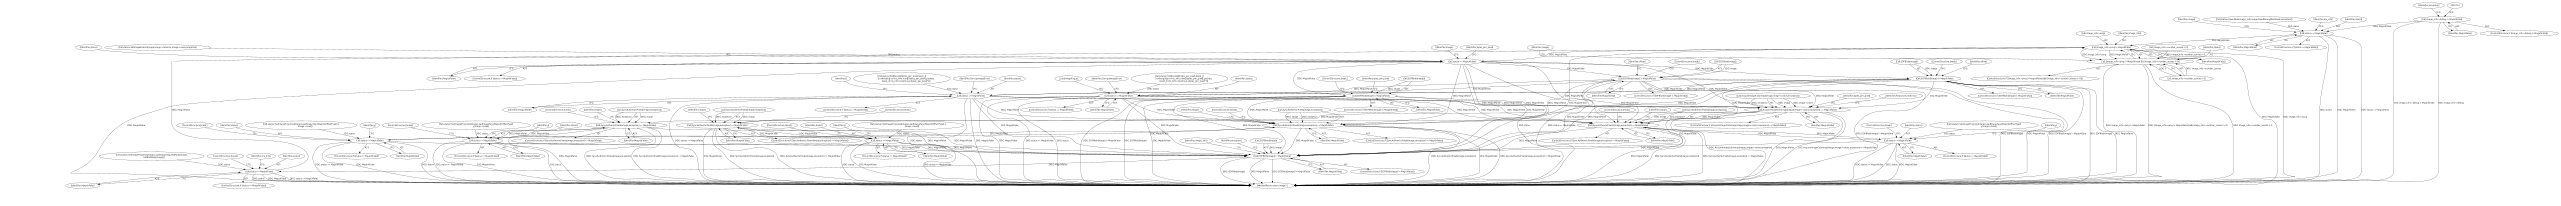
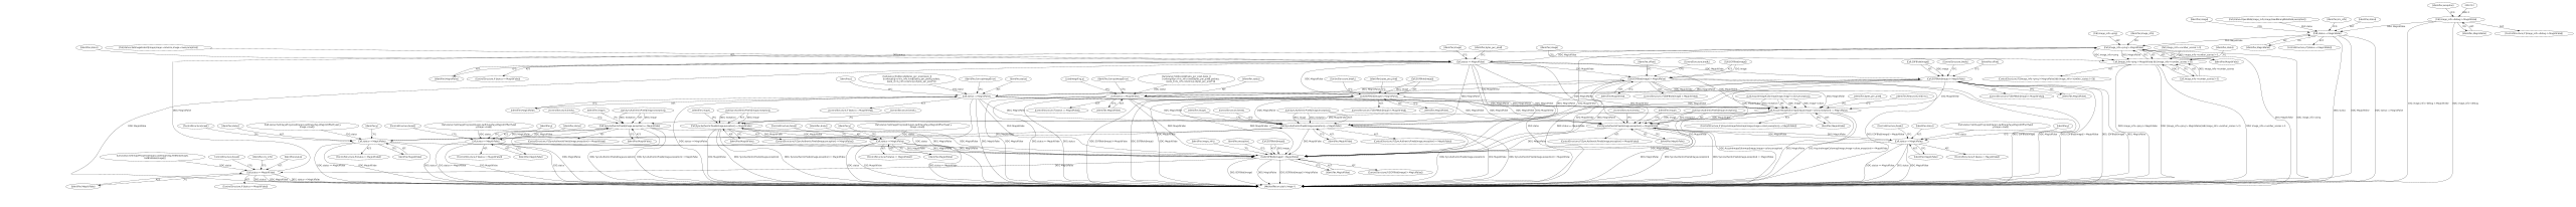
  digraph {
    fontname=Ubuntu
    node [fontname=Ubuntu]
    edge [fontname=Ubuntu]
    n1 [label="(Call,image_info->debug != MagickFalse)"]
    n2 [label="(Call,status == MagickFalse)"]
    n3 [label="(Identifier,MagickFalse)"]
    n4 [label="(ControlStructure,if (image_info->debug != MagickFalse))"]
    n5 [label="(MethodReturn,static Image *)"]
    n6 [label="(Call,image_info->ping != MagickFalse)"]
    n7 [label="(Identifier,MagickFalse)"]
    n8 [label="(ControlStructure,if (status == MagickFalse))"]
    n9 [label="(Call,(image_info->ping != MagickFalse) && (image_info->number_scenes != 0))"]
    n10 [label="(Call,status == MagickFalse)"]
    n11 [label="(Identifier,MagickFalse)"]
    n12 [label="(Call,image_info->number_scenes != 0)"]
    n13 [label="(ControlStructure,if ((image_info->ping != MagickFalse) && (image_info->number_scenes != 0)))"]
    n14 [label="(Call,EOFBlob(image) != MagickFalse)"]
    n15 [label="(Call,SyncAuthenticPixels(image,exception) == MagickFalse)"]
    n16 [label="(Call,EOFBlob(image) != MagickFalse)"]
    n17 [label="(Call,SyncAuthenticPixels(image,exception) == MagickFalse)"]
    n18 [label="(Call,AcquireImageColormap(image,image->colors,exception) == MagickFalse)"]
    n19 [label="(Call,EOFBlob(image) != MagickFalse)"]
    n20 [label="(Call,EOFBlob(image) != MagickFalse)"]
    n21 [label="(Identifier,MagickFalse)"]
    n22 [label="(ControlStructure,if (status == MagickFalse))"]
    n23 [label="(ControlStructure,if (EOFBlob(image) != MagickFalse))"]
    n24 [label="(Identifier,MagickFalse)"]
    n25 [label="(Call,status == MagickFalse)"]
    n26 [label="(ControlStructure,if (SyncAuthenticPixels(image,exception) == MagickFalse))"]
    n27 [label="(Identifier,MagickFalse)"]
    n28 [label="(Call,status == MagickFalse)"]
    n29 [label="(Identifier,MagickFalse)"]
    n30 [label="(ControlStructure,if (EOFBlob(image) != MagickFalse))"]
    n31 [label="(Call,status == MagickFalse)"]
    n32 [label="(ControlStructure,if (SyncAuthenticPixels(image,exception) == MagickFalse))"]
    n33 [label="(Identifier,MagickFalse)"]
    n34 [label="(Call,SyncAuthenticPixels(image,exception) == MagickFalse)"]
    n35 [label="(Call,SyncAuthenticPixels(image,exception) == MagickFalse)"]
    n36 [label="(ControlStructure,if (AcquireImageColormap(image,image->colors,exception) == MagickFalse))"]
    n37 [label="(Identifier,MagickFalse)"]
    n38 [label="(Call,status == MagickFalse)"]
    n39 [label="(ControlStructure,if (EOFBlob(image) != MagickFalse))"]
    n40 [label="(Identifier,MagickFalse)"]
    n41 [label="(Call,status == MagickFalse)"]
    n42 [label="(Identifier,MagickFalse)"]
    n43 [label="(ControlStructure,if (EOFBlob(image) != MagickFalse))"]
    n44 [label="(Identifier,MagickFalse)"]
    n45 [label="(ControlStructure,if (status == MagickFalse))"]
    n46 [label="(ControlStructure,if (status == MagickFalse))"]
    n47 [label="(Identifier,MagickFalse)"]
    n48 [label="(ControlStructure,if (status == MagickFalse))"]
    n49 [label="(Identifier,MagickFalse)"]
    n50 [label="(Call,status == MagickFalse)"]
    n51 [label="(ControlStructure,if (SyncAuthenticPixels(image,exception) == MagickFalse))"]
    n52 [label="(Identifier,MagickFalse)"]
    n53 [label="(Call,status == MagickFalse)"]
    n54 [label="(Identifier,MagickFalse)"]
    n55 [label="(ControlStructure,if (SyncAuthenticPixels(image,exception) == MagickFalse))"]
    n56 [label="(ControlStructure,if (status == MagickFalse))"]
    n57 [label="(Identifier,MagickFalse)"]
    n58 [label="(ControlStructure,if (status == MagickFalse))"]
    n59 [label="(Identifier,MagickFalse)"]
    n60 [label="(Identifier,MagickFalse)"]
    n61 [label="(ControlStructure,if (status == MagickFalse))"]
    n62 [label="(Identifier,MagickFalse)"]
    n63 [label="(ControlStructure,if (status == MagickFalse))"]
    n64 [label="(Identifier,bytes_per_pixel)"]
    n65 [label="(Call,SyncAuthenticPixels(image,exception))"]
    n66 [label="(Call,EOFBlob(image))"]
    n67 [label="(ControlStructure,break;)"]
    n68 [label="(ControlStructure,break;)"]
    n69 [label="(Call,status=SGIDecode(bytes_per_pixel,(ssize_t)\n                  (runlength[y+z*iris_info.rows]/bytes_per_pixel),packets,\n                  (ssize_t) iris_info.columns,p+bytes_per_pixel*z))"]
    n70 [label="(Identifier,image)"]
    n71 [label="(ControlStructure,break;)"]
    n72 [label="(Identifier,status)"]
    n73 [label="(ControlStructure,break;)"]
    n74 [label="(Identifier,image)"]
    n75 [label="(ControlStructure,break;)"]
    n76 [label="(Identifier,status)"]
    n77 [label="(Identifier,z)"]
    n78 [label="(Identifier,image_info)"]
    n79 [label="(Call,SyncAuthenticPixels(image,exception))"]
    n80 [label="(Call,EOFBlob(image))"]
    n81 [label="(Identifier,status)"]
    n82 [label="(Identifier,offset)"]
    n83 [label="(Identifier,ResourceLimitError)"]
    n84 [label="(Call,status=OpenBlob(image_info,image,ReadBinaryBlobMode,exception))"]
    n85 [label="(Identifier,status)"]
    n86 [label="(Call,status=SetImageProgress(image,LoadImagesTag,TellBlob(image),\n          GetBlobSize(image)))"]
    n87 [label="(Identifier,status)"]
    n88 [label="(Call,image_info->number_scenes != 0)"]
    n89 [label="(Call,status=SetImageProgress(image,LoadImageTag,(MagickOffsetType) y,\n                  image->rows))"]
    n90 [label="(Identifier,image)"]
    n91 [label="(Identifier,y)"]
    n92 [label="(ControlStructure,break;)"]
    n93 [label="(Call,status=SGIDecode(bytes_per_pixel,(ssize_t)\n                  (runlength[y+z*iris_info.rows]/bytes_per_pixel),packets,\n                  (ssize_t) iris_info.columns,p+bytes_per_pixel*z))"]
    n94 [label="(Identifier,iris_info)"]
    n95 [label="(ControlStructure,break;)"]
    n96 [label="(Call,status=SetImageProgress(image,LoadImageTag,(MagickOffsetType)\n                    y,image->rows))"]
    n97 [label="(Identifier,status)"]
    n98 [label="(Identifier,CorruptImageError)"]
    n99 [label="(Call,status=SetImageProgress(image,LoadImageTag,(MagickOffsetType) y,\n                image->rows))"]
    n100 [label="(Identifier,status)"]
    n101 [label="(Identifier,iris_info)"]
    n102 [label="(Call,status=SetImageProgress(image,LoadImageTag,(MagickOffsetType)\n                    y,image->rows))"]
    n103 [label="(ControlStructure,break;)"]
    n104 [label="(ControlStructure,break;)"]
    n105 [label="(Identifier,exception)"]
    n106 [label="(Identifier,image)"]
    n107 [label="(LoadImageTag,p)"]
    n108 [label="(Identifier,image)"]
    n109 [label="(Call,status=SetImageExtent(image,image->columns,image->rows,exception))"]
    n110 [label="(Identifier,exception)"]
    n111 [label="(Call,EOFBlob(image))"]
    n112 [label="(Identifier,y)"]
    n113 [label="(Identifier,status)"]
    n114 [label="(Identifier,y)"]
    n115 [label="(Identifier,status)"]
    n116 [label="(Identifier,image)"]
    n117 [label="(Call,image_info->ping)"]
    n118 [label="(Call,AcquireImageColormap(image,image->colors,exception))"]
    n119 [label="(ControlStructure,break;)"]
    n120 [label="(ControlStructure,break;)"]
    n121 [label="(Identifier,y)"]
    n122 [label="(Identifier,bytes_per_pixel)"]
    n123 [label="(Identifier,bytes_per_pixel)"]
    n124 [label="(Call,EOFBlob(image))"]
    n125 [label="(Identifier,image_info)"]
    n126 [label="(Identifier,CorruptImageError)"]
    n127 [label="(Identifier,offset)"]
    n128 [label="(Identifier,image)"]
    n129 [label="(ControlStructure,break;)"]
    n130 [label="(Call,SyncAuthenticPixels(image,exception))"]
    n131 [label="(Identifier,status)"]
    n132 [label="(Call,SyncAuthenticPixels(image,exception))"]
    n133 [label=2000152]
    n1 -> n2 [label="DDG: MagickFalse"]
    n1 -> n3 [label="CFG: "]
    n1 -> n4 [label="AST: "]
    n1 -> n5 [label="DDG: image_info->debug != MagickFalse"]
    n1 -> n5 [label="DDG: image_info->debug"]
    n2 -> n5 [label="DDG: status"]
    n2 -> n5 [label="DDG: MagickFalse"]
    n2 -> n5 [label="DDG: status == MagickFalse"]
    n2 -> n6 [label="DDG: MagickFalse"]
    n2 -> n7 [label="CFG: "]
    n2 -> n8 [label="AST: "]
    n3 -> n1 [label="AST: "]
    n6 -> n5 [label="DDG: MagickFalse"]
    n6 -> n5 [label="DDG: image_info->ping"]
    n6 -> n9 [label="AST: "]
    n6 -> n9 [label="DDG: image_info->ping"]
    n6 -> n9 [label="DDG: MagickFalse"]
    n6 -> n10 [label="DDG: MagickFalse"]
    n6 -> n11 [label="CFG: "]
    n7 -> n2 [label="AST: "]
    n9 -> n5 [label="DDG: image_info->ping != MagickFalse"]
    n9 -> n5 [label="DDG: (image_info->ping != MagickFalse) && (image_info->number_scenes != 0)"]
    n9 -> n5 [label="DDG: image_info->number_scenes != 0"]
    n9 -> n6 [label="CFG: "]
    n9 -> n12 [label="CFG: "]
    n9 -> n13 [label="AST: "]
    n10 -> n5 [label="DDG: status"]
    n10 -> n5 [label="DDG: status == MagickFalse"]
    n10 -> n5 [label="DDG: MagickFalse"]
    n10 -> n14 [label="DDG: MagickFalse"]
    n10 -> n15 [label="DDG: MagickFalse"]
    n10 -> n16 [label="DDG: MagickFalse"]
    n10 -> n17 [label="DDG: MagickFalse"]
    n10 -> n18 [label="DDG: MagickFalse"]
    n10 -> n19 [label="DDG: MagickFalse"]
    n10 -> n20 [label="DDG: MagickFalse"]
    n10 -> n21 [label="CFG: "]
    n10 -> n22 [label="AST: "]
    n11 -> n6 [label="AST: "]
    n12 -> n9 [label="AST: "]
    n12 -> n9 [label="DDG: image_info->number_scenes"]
    n12 -> n9 [label="DDG: 0"]
    n14 -> n5 [label="DDG: EOFBlob(image) != MagickFalse"]
    n14 -> n5 [label="DDG: EOFBlob(image)"]
    n14 -> n5 [label="DDG: MagickFalse"]
    n14 -> n15 [label="DDG: MagickFalse"]
    n14 -> n16 [label="DDG: MagickFalse"]
    n14 -> n17 [label="DDG: MagickFalse"]
    n14 -> n18 [label="DDG: MagickFalse"]
    n14 -> n23 [label="AST: "]
    n14 -> n24 [label="CFG: "]
    n15 -> n5 [label="DDG: MagickFalse"]
    n15 -> n5 [label="DDG: SyncAuthenticPixels(image,exception)"]
    n15 -> n5 [label="DDG: SyncAuthenticPixels(image,exception) == MagickFalse"]
    n15 -> n16 [label="DDG: MagickFalse"]
    n15 -> n25 [label="DDG: MagickFalse"]
    n15 -> n26 [label="AST: "]
    n15 -> n27 [label="CFG: "]
    n16 -> n5 [label="DDG: EOFBlob(image)"]
    n16 -> n5 [label="DDG: MagickFalse"]
    n16 -> n5 [label="DDG: EOFBlob(image) != MagickFalse"]
    n16 -> n6 [label="DDG: MagickFalse"]
    n16 -> n28 [label="DDG: MagickFalse"]
    n16 -> n29 [label="CFG: "]
    n16 -> n30 [label="AST: "]
    n17 -> n5 [label="DDG: SyncAuthenticPixels(image,exception)"]
    n17 -> n5 [label="DDG: MagickFalse"]
    n17 -> n5 [label="DDG: SyncAuthenticPixels(image,exception) == MagickFalse"]
    n17 -> n16 [label="DDG: MagickFalse"]
    n17 -> n31 [label="DDG: MagickFalse"]
    n17 -> n32 [label="AST: "]
    n17 -> n33 [label="CFG: "]
    n18 -> n5 [label="DDG: AcquireImageColormap(image,image->colors,exception)"]
    n18 -> n5 [label="DDG: MagickFalse"]
    n18 -> n5 [label="DDG: AcquireImageColormap(image,image->colors,exception) == MagickFalse"]
    n18 -> n16 [label="DDG: MagickFalse"]
    n18 -> n34 [label="DDG: MagickFalse"]
    n18 -> n35 [label="DDG: MagickFalse"]
    n18 -> n36 [label="AST: "]
    n18 -> n37 [label="CFG: "]
    n19 -> n5 [label="DDG: EOFBlob(image) != MagickFalse"]
    n19 -> n5 [label="DDG: EOFBlob(image)"]
    n19 -> n5 [label="DDG: MagickFalse"]
    n19 -> n15 [label="DDG: MagickFalse"]
    n19 -> n16 [label="DDG: MagickFalse"]
    n19 -> n17 [label="DDG: MagickFalse"]
    n19 -> n18 [label="DDG: MagickFalse"]
    n19 -> n38 [label="DDG: MagickFalse"]
    n19 -> n39 [label="AST: "]
    n19 -> n40 [label="CFG: "]
    n20 -> n5 [label="DDG: EOFBlob(image) != MagickFalse"]
    n20 -> n5 [label="DDG: EOFBlob(image)"]
    n20 -> n5 [label="DDG: MagickFalse"]
    n20 -> n15 [label="DDG: MagickFalse"]
    n20 -> n16 [label="DDG: MagickFalse"]
    n20 -> n17 [label="DDG: MagickFalse"]
    n20 -> n18 [label="DDG: MagickFalse"]
    n20 -> n41 [label="DDG: MagickFalse"]
    n20 -> n42 [label="CFG: "]
    n20 -> n43 [label="AST: "]
    n21 -> n10 [label="AST: "]
    n24 -> n14 [label="AST: "]
    n25 -> n5 [label="DDG: MagickFalse"]
    n25 -> n5 [label="DDG: status == MagickFalse"]
    n25 -> n5 [label="DDG: status"]
    n25 -> n15 [label="DDG: MagickFalse"]
    n25 -> n16 [label="DDG: MagickFalse"]
    n25 -> n44 [label="CFG: "]
    n25 -> n45 [label="AST: "]
    n27 -> n15 [label="AST: "]
    n28 -> n5 [label="DDG: status"]
    n28 -> n5 [label="DDG: MagickFalse"]
    n28 -> n5 [label="DDG: status == MagickFalse"]
    n28 -> n6 [label="DDG: MagickFalse"]
    n28 -> n46 [label="AST: "]
    n28 -> n47 [label="CFG: "]
    n29 -> n16 [label="AST: "]
    n31 -> n5 [label="DDG: status"]
    n31 -> n5 [label="DDG: status == MagickFalse"]
    n31 -> n5 [label="DDG: MagickFalse"]
    n31 -> n16 [label="DDG: MagickFalse"]
    n31 -> n17 [label="DDG: MagickFalse"]
    n31 -> n48 [label="AST: "]
    n31 -> n49 [label="CFG: "]
    n33 -> n17 [label="AST: "]
    n34 -> n5 [label="DDG: SyncAuthenticPixels(image,exception) == MagickFalse"]
    n34 -> n5 [label="DDG: MagickFalse"]
    n34 -> n5 [label="DDG: SyncAuthenticPixels(image,exception)"]
    n34 -> n16 [label="DDG: MagickFalse"]
    n34 -> n50 [label="DDG: MagickFalse"]
    n34 -> n51 [label="AST: "]
    n34 -> n52 [label="CFG: "]
    n35 -> n5 [label="DDG: SyncAuthenticPixels(image,exception)"]
    n35 -> n5 [label="DDG: SyncAuthenticPixels(image,exception) == MagickFalse"]
    n35 -> n5 [label="DDG: MagickFalse"]
    n35 -> n16 [label="DDG: MagickFalse"]
    n35 -> n53 [label="DDG: MagickFalse"]
    n35 -> n54 [label="CFG: "]
    n35 -> n55 [label="AST: "]
    n37 -> n18 [label="AST: "]
    n38 -> n5 [label="DDG: MagickFalse"]
    n38 -> n5 [label="DDG: status == MagickFalse"]
    n38 -> n5 [label="DDG: status"]
    n38 -> n15 [label="DDG: MagickFalse"]
    n38 -> n16 [label="DDG: MagickFalse"]
    n38 -> n17 [label="DDG: MagickFalse"]
    n38 -> n18 [label="DDG: MagickFalse"]
    n38 -> n19 [label="DDG: MagickFalse"]
    n38 -> n60 [label="CFG: "]
    n38 -> n61 [label="AST: "]
    n40 -> n19 [label="AST: "]
    n41 -> n5 [label="DDG: status == MagickFalse"]
    n41 -> n5 [label="DDG: status"]
    n41 -> n5 [label="DDG: MagickFalse"]
    n41 -> n15 [label="DDG: MagickFalse"]
    n41 -> n16 [label="DDG: MagickFalse"]
    n41 -> n17 [label="DDG: MagickFalse"]
    n41 -> n18 [label="DDG: MagickFalse"]
    n41 -> n20 [label="DDG: MagickFalse"]
    n41 -> n62 [label="CFG: "]
    n41 -> n63 [label="AST: "]
    n42 -> n20 [label="AST: "]
    n44 -> n25 [label="AST: "]
    n47 -> n28 [label="AST: "]
    n49 -> n31 [label="AST: "]
    n50 -> n5 [label="DDG: status"]
    n50 -> n5 [label="DDG: status == MagickFalse"]
    n50 -> n5 [label="DDG: MagickFalse"]
    n50 -> n16 [label="DDG: MagickFalse"]
    n50 -> n34 [label="DDG: MagickFalse"]
    n50 -> n56 [label="AST: "]
    n50 -> n57 [label="CFG: "]
    n52 -> n34 [label="AST: "]
    n53 -> n5 [label="DDG: status == MagickFalse"]
    n53 -> n5 [label="DDG: status"]
    n53 -> n5 [label="DDG: MagickFalse"]
    n53 -> n16 [label="DDG: MagickFalse"]
    n53 -> n35 [label="DDG: MagickFalse"]
    n53 -> n58 [label="AST: "]
    n53 -> n59 [label="CFG: "]
    n54 -> n35 [label="AST: "]
    n57 -> n50 [label="AST: "]
    n59 -> n53 [label="AST: "]
    n60 -> n38 [label="AST: "]
    n62 -> n41 [label="AST: "]
    n64 -> n18 [label="CFG: "]
    n65 -> n35 [label="AST: "]
    n65 -> n35 [label="DDG: image"]
    n65 -> n35 [label="DDG: exception"]
    n66 -> n14 [label="AST: "]
    n66 -> n14 [label="DDG: image"]
    n67 -> n34 [label="CFG: "]
    n68 -> n53 [label="CFG: "]
    n69 -> n38 [label="DDG: status"]
    n70 -> n2 [label="CFG: "]
    n71 -> n35 [label="CFG: "]
    n72 -> n41 [label="AST: "]
    n73 -> n50 [label="CFG: "]
    n74 -> n15 [label="CFG: "]
    n75 -> n14 [label="CFG: "]
    n76 -> n10 [label="AST: "]
    n77 -> n41 [label="CFG: "]
    n78 -> n16 [label="CFG: "]
    n79 -> n15 [label="AST: "]
    n79 -> n15 [label="DDG: image"]
    n79 -> n15 [label="DDG: exception"]
    n80 -> n19 [label="AST: "]
    n80 -> n19 [label="DDG: image"]
    n81 -> n31 [label="AST: "]
    n82 -> n20 [label="CFG: "]
    n83 -> n18 [label="CFG: "]
    n84 -> n2 [label="DDG: status"]
    n85 -> n53 [label="AST: "]
    n86 -> n28 [label="DDG: status"]
    n87 -> n38 [label="AST: "]
    n88 -> n9 [label="DDG: image_info->number_scenes != 0"]
    n89 -> n31 [label="DDG: status"]
    n90 -> n17 [label="CFG: "]
    n91 -> n53 [label="CFG: "]
    n92 -> n19 [label="CFG: "]
    n93 -> n41 [label="DDG: status"]
    n94 -> n2 [label="CFG: "]
    n95 -> n28 [label="CFG: "]
    n96 -> n50 [label="DDG: status"]
    n97 -> n9 [label="CFG: "]
    n98 -> n41 [label="CFG: "]
    n99 -> n53 [label="DDG: status"]
    n100 -> n25 [label="AST: "]
    n101 -> n28 [label="CFG: "]
    n102 -> n25 [label="DDG: status"]
    n103 -> n15 [label="CFG: "]
    n104 -> n20 [label="CFG: "]
    n105 -> n16 [label="CFG: "]
    n106 -> n35 [label="CFG: "]
    n107 -> n38 [label="CFG: "]
    n108 -> n34 [label="CFG: "]
    n109 -> n10 [label="DDG: status"]
    n110 -> n1 [label="CFG: "]
    n111 -> n16 [label="AST: "]
    n111 -> n16 [label="DDG: image"]
    n112 -> n50 [label="CFG: "]
    n113 -> n28 [label="AST: "]
    n114 -> n31 [label="CFG: "]
    n115 -> n2 [label="AST: "]
    n116 -> n10 [label="CFG: "]
    n117 -> n6 [label="AST: "]
    n118 -> n18 [label="AST: "]
    n118 -> n18 [label="DDG: image"]
    n118 -> n18 [label="DDG: image->colors"]
    n118 -> n18 [label="DDG: exception"]
    n119 -> n17 [label="CFG: "]
    n120 -> n31 [label="CFG: "]
    n121 -> n25 [label="CFG: "]
    n122 -> n14 [label="CFG: "]
    n123 -> n10 [label="CFG: "]
    n124 -> n20 [label="AST: "]
    n124 -> n20 [label="DDG: image"]
    n125 -> n6 [label="CFG: "]
    n126 -> n38 [label="CFG: "]
    n127 -> n19 [label="CFG: "]
    n128 -> n9 [label="CFG: "]
    n129 -> n25 [label="CFG: "]
    n130 -> n17 [label="AST: "]
    n130 -> n17 [label="DDG: image"]
    n130 -> n17 [label="DDG: exception"]
    n131 -> n50 [label="AST: "]
    n132 -> n34 [label="AST: "]
    n132 -> n34 [label="DDG: image"]
    n132 -> n34 [label="DDG: exception"]
-   n133 -> n1 [label="CFG: "]
+   n133 -> n1 [label="DDG: 0"]
  }
